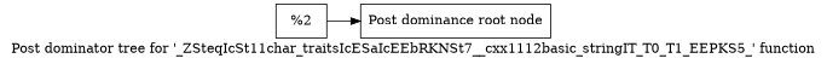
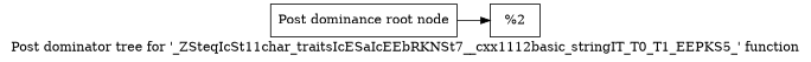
  digraph {
    label="Post dominator tree for '_ZSteqIcSt11char_traitsIcESaIcEEbRKNSt7__cxx1112basic_stringIT_T0_T1_EEPKS5_' function"
    rankdir=LR
    node [shape=record]
    n1 [label="{Post dominance root node}"]
    n2 [label="{%2}"]
-   n2 -> n1
+   n1 -> n2
  }
